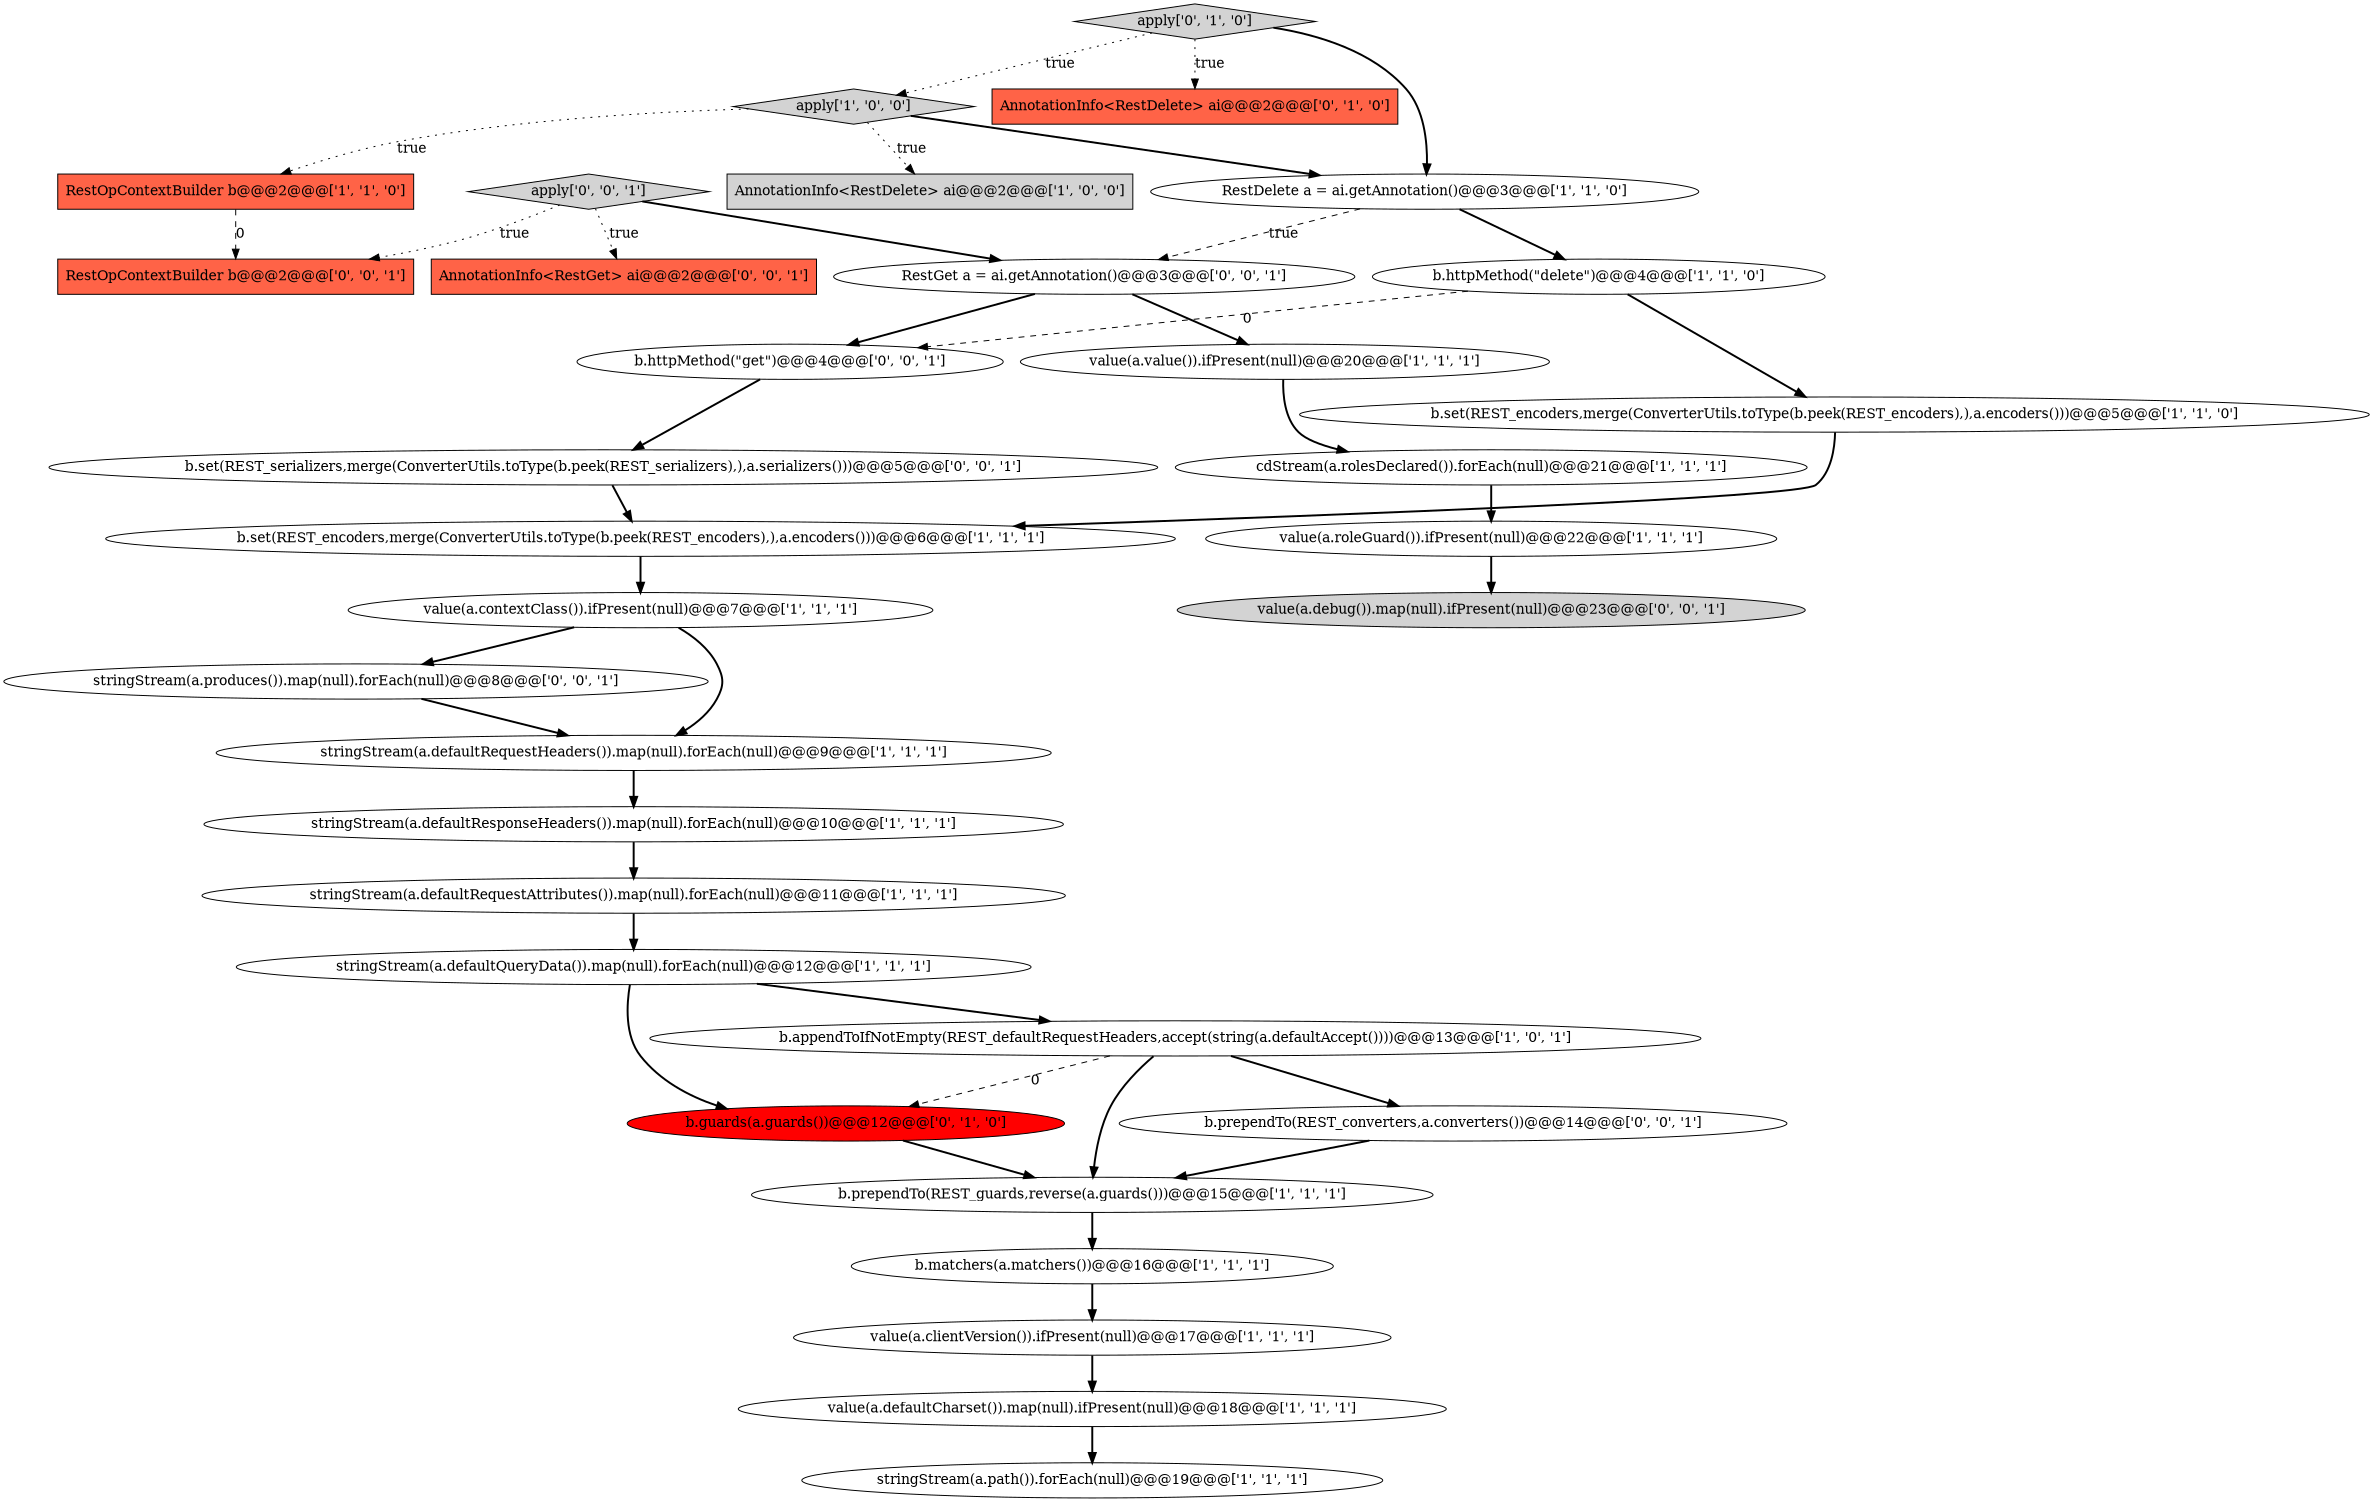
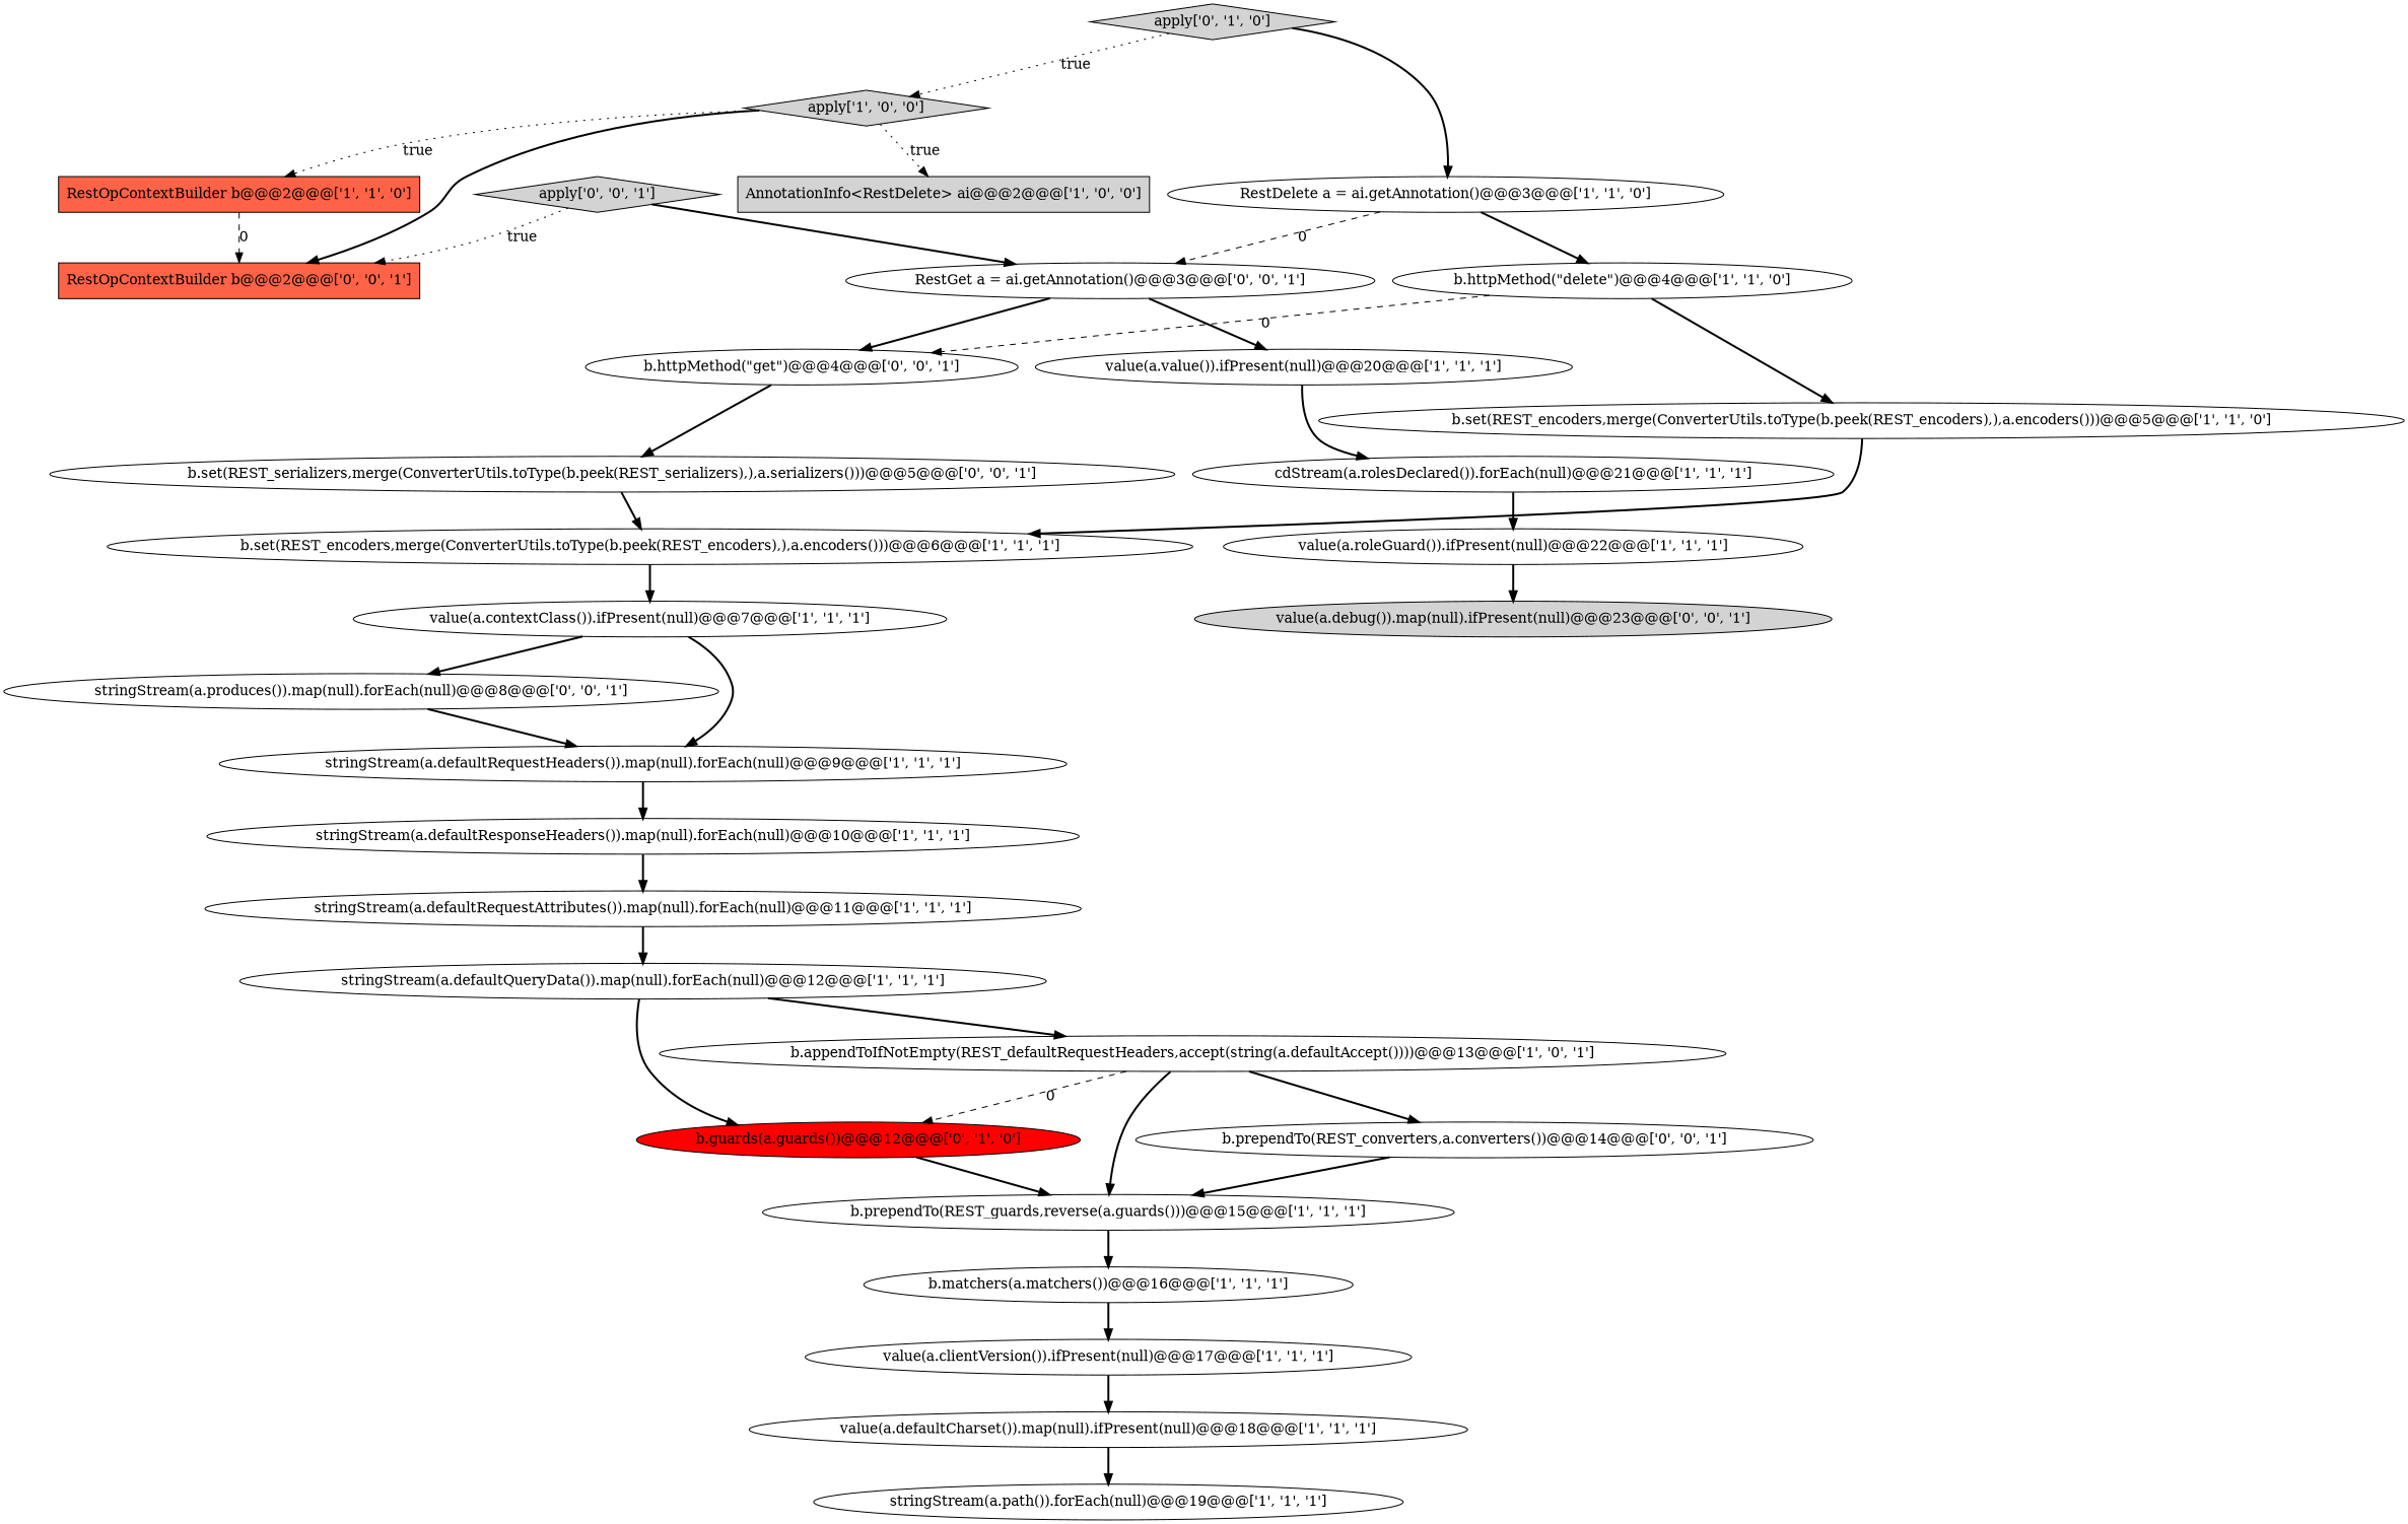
  digraph {
    node [fillcolor=white shape=ellipse style=filled]
    edge [style=bold]
    n1 [label="b.set(REST_serializers,merge(ConverterUtils.toType(b.peek(REST_serializers),),a.serializers()))@@@5@@@['0', '0', '1']"]
    n2 [label="b.set(REST_encoders,merge(ConverterUtils.toType(b.peek(REST_encoders),),a.encoders()))@@@6@@@['1', '1', '1']"]
    n3 [label="value(a.contextClass()).ifPresent(null)@@@7@@@['1', '1', '1']"]
    n4 [label="b.prependTo(REST_converters,a.converters())@@@14@@@['0', '0', '1']"]
    n5 [label="b.prependTo(REST_guards,reverse(a.guards()))@@@15@@@['1', '1', '1']"]
    n6 [label="b.matchers(a.matchers())@@@16@@@['1', '1', '1']"]
    n7 [label="cdStream(a.rolesDeclared()).forEach(null)@@@21@@@['1', '1', '1']"]
    n8 [label="value(a.roleGuard()).ifPresent(null)@@@22@@@['1', '1', '1']"]
    n9 [fillcolor=lightgray label="value(a.debug()).map(null).ifPresent(null)@@@23@@@['0', '0', '1']"]
    n10 [label="b.httpMethod(\"delete\")@@@4@@@['1', '1', '0']"]
    n11 [label="b.set(REST_encoders,merge(ConverterUtils.toType(b.peek(REST_encoders),),a.encoders()))@@@5@@@['1', '1', '0']"]
    n12 [label="b.httpMethod(\"get\")@@@4@@@['0', '0', '1']"]
    n13 [fillcolor=red label="b.guards(a.guards())@@@12@@@['0', '1', '0']"]
    n14 [label="stringStream(a.defaultRequestAttributes()).map(null).forEach(null)@@@11@@@['1', '1', '1']"]
    n15 [label="stringStream(a.defaultQueryData()).map(null).forEach(null)@@@12@@@['1', '1', '1']"]
    n16 [label="b.appendToIfNotEmpty(REST_defaultRequestHeaders,accept(string(a.defaultAccept())))@@@13@@@['1', '0', '1']"]
    n17 [label="value(a.clientVersion()).ifPresent(null)@@@17@@@['1', '1', '1']"]
    n18 [label="value(a.defaultCharset()).map(null).ifPresent(null)@@@18@@@['1', '1', '1']"]
    n19 [label="stringStream(a.path()).forEach(null)@@@19@@@['1', '1', '1']"]
-   n20 [fillcolor=tomato label="AnnotationInfo<RestGet> ai@@@2@@@['0', '0', '1']" shape=box]
    n21 [fillcolor=lightgray label="AnnotationInfo<RestDelete> ai@@@2@@@['1', '0', '0']" shape=box]
    n22 [label="stringStream(a.produces()).map(null).forEach(null)@@@8@@@['0', '0', '1']"]
    n23 [label="stringStream(a.defaultRequestHeaders()).map(null).forEach(null)@@@9@@@['1', '1', '1']"]
    n24 [label="stringStream(a.defaultResponseHeaders()).map(null).forEach(null)@@@10@@@['1', '1', '1']"]
    n25 [fillcolor=tomato label="RestOpContextBuilder b@@@2@@@['1', '1', '0']" shape=box]
    n26 [fillcolor=tomato label="RestOpContextBuilder b@@@2@@@['0', '0', '1']" shape=box]
    n27 [label="RestDelete a = ai.getAnnotation()@@@3@@@['1', '1', '0']"]
    n28 [label="RestGet a = ai.getAnnotation()@@@3@@@['0', '0', '1']"]
    n29 [label="value(a.value()).ifPresent(null)@@@20@@@['1', '1', '1']"]
-   n30 [fillcolor=tomato label="AnnotationInfo<RestDelete> ai@@@2@@@['0', '1', '0']" shape=box]
    n31 [fillcolor=lightgray label="apply['0', '1', '0']" shape=diamond]
    n32 [fillcolor=lightgray label="apply['1', '0', '0']" shape=diamond]
    n33 [fillcolor=lightgray label="apply['0', '0', '1']" shape=diamond]
    n1 -> n2
    n2 -> n3
    n3 -> n22
    n3 -> n23
    n4 -> n5
    n5 -> n6
    n6 -> n17
    n7 -> n8
    n8 -> n9
    n10 -> n11
    n10 -> n12 [label=0 style=dashed]
    n11 -> n2
    n12 -> n1
    n13 -> n5
    n14 -> n15
    n15 -> n13
    n15 -> n16
    n16 -> n4
    n16 -> n5
    n16 -> n13 [label=0 style=dashed]
    n17 -> n18
    n18 -> n19
    n22 -> n23
    n23 -> n24
    n24 -> n14
    n25 -> n26 [label=0 style=dashed]
    n27 -> n10
-   n27 -> n28 [label=true style=dashed]
+   n27 -> n28 [label=0 style=dashed]
    n28 -> n12
    n28 -> n29
    n29 -> n7
    n31 -> n27
-   n31 -> n30 [label=true style=dotted]
    n31 -> n32 [label=true style=dotted]
    n32 -> n21 [label=true style=dotted]
    n32 -> n25 [label=true style=dotted]
-   n32 -> n27
-   n33 -> n20 [label=true style=dotted]
+   n32 -> n26
    n33 -> n26 [label=true style=dotted]
    n33 -> n28
  }
